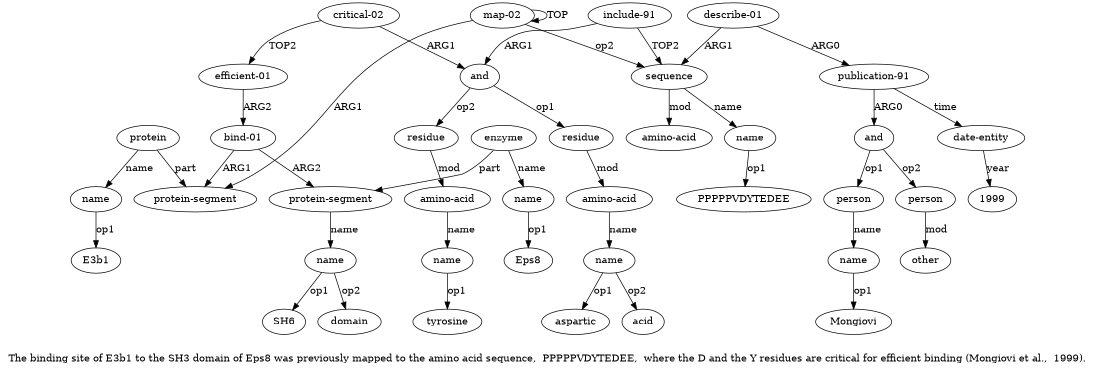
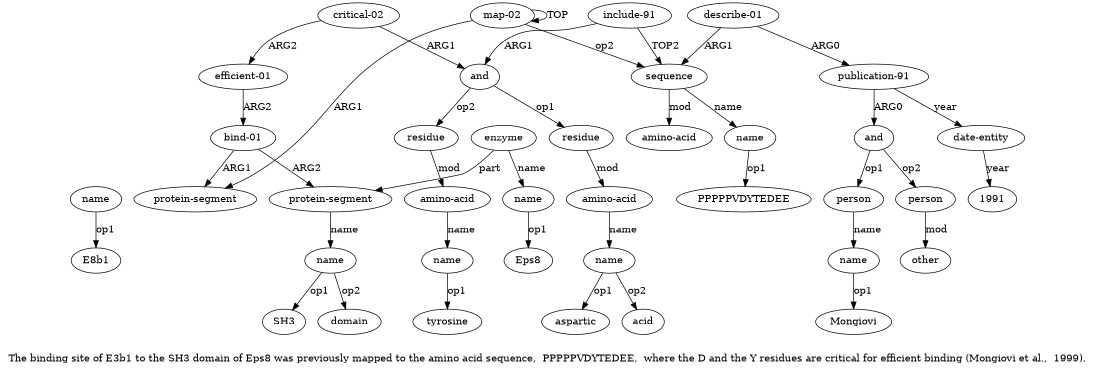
  digraph {
    label="The binding site of E3b1 to the SH3 domain of Eps8 was previously mapped to the amino acid sequence,  PPPPPVDYTEDEE,  where the D and the Y residues are critical for efficient binding (Mongiovi et al.,  1999)."
    node [color=black gold_ind=-1 gold_label=name test_ind=-1 test_label=name]
    edge [color=black gold_label=op1 test_label=op1]
    n1 [gold_ind=20 gold_label="efficient-01" label="efficient-01" test_ind=20 test_label="efficient-01"]
    n2 [gold_ind=4 gold_label="bind-01" label="bind-01" test_ind=4 test_label="bind-01"]
    n3 [gold_ind=1 gold_label="protein-segment" label="protein-segment" test_ind=1 test_label="protein-segment"]
    n4 [gold_ind=5 gold_label="protein-segment" label="protein-segment" test_ind=5 test_label="protein-segment"]
    n5 [gold_ind=6 label=name test_ind=6]
    n6 [gold_ind=21 gold_label="amino-acid" label="amino-acid" test_ind=21 test_label="amino-acid"]
    n7 [gold_ind=22 gold_label="describe-01" label="describe-01" test_ind=22 test_label="describe-01"]
    n8 [gold_ind=23 gold_label="publication-91" label="publication-91" test_ind=23 test_label="publication-91"]
    n9 [gold_ind=9 gold_label=sequence label=sequence test_ind=9 test_label=sequence]
    n10 [gold_ind=24 gold_label=and label=and test_ind=24 test_label=and]
    n11 [gold_ind=29 gold_label="date-entity" label="date-entity" test_ind=29 test_label="date-entity"]
    n12 [gold_ind=0 gold_label="map-02" label="map-02" test_ind=0 test_label="map-02"]
    n13 [gold_ind=25 gold_label=person label=person test_ind=25 test_label=person]
    n14 [gold_ind=27 gold_label=person label=person test_ind=27 test_label=person]
-   n15 [gold_label=1999 label=1999 test_label=1999]
+   n15 [gold_label=1999 label=1991 test_label=1999]
    n16 [gold_ind=10 label=name test_ind=10]
    n17 [gold_ind=26 label=name test_ind=26]
    n18 [gold_ind=28 gold_label=other label=other test_ind=28 test_label=other]
    n19 [gold_label=Mongiovi label=Mongiovi test_label=Mongiovi]
    n20 [gold_label=Eps8 label=Eps8 test_label=Eps8]
    n21 [gold_label=aspartic label=aspartic test_label=aspartic]
-   n22 [gold_label=E3b1 label=E3b1 test_label=E3b1]
+   n22 [gold_label=E3b1 label=E8b1 test_label=E3b1]
    n23 [gold_label=acid label=acid test_label=acid]
    n24 [gold_label=domain label=domain test_label=domain]
    n25 [gold_label=tyrosine label=tyrosine test_label=tyrosine]
    n26 [gold_ind=15 label=name test_ind=15]
    n27 [gold_ind=14 gold_label="amino-acid" label="amino-acid" test_ind=14 test_label="amino-acid"]
    n28 [gold_ind=17 gold_label="amino-acid" label="amino-acid" test_ind=17 test_label="amino-acid"]
    n29 [gold_ind=18 label=name test_ind=18]
    n30 [gold_ind=16 gold_label=residue label=residue test_ind=16 test_label=residue]
    n31 [gold_ind=11 gold_label="include-91" label="include-91" test_ind=11 test_label="include-91"]
    n32 [gold_ind=12 gold_label=and label=and test_ind=12 test_label=and]
    n33 [gold_ind=13 gold_label=residue label=residue test_ind=13 test_label=residue]
    n34 [gold_label=PPPPPVDYTEDEE label=PPPPPVDYTEDEE test_label=PPPPPVDYTEDEE]
    n35 [gold_ind=19 gold_label="critical-02" label="critical-02" test_ind=19 test_label="critical-02"]
    n36 [gold_ind=3 label=name test_ind=3]
-   n37 [gold_ind=2 gold_label=protein label=protein test_ind=2 test_label=protein]
-   n38 [gold_label=SH3 label=SH6 test_label=SH3]
+   n38 [gold_label=SH3 label=SH3 test_label=SH3]
    n39 [gold_ind=7 gold_label=enzyme label=enzyme test_ind=7 test_label=enzyme]
    n40 [gold_ind=8 label=name test_ind=8]
    n1 -> n2 [gold_label=ARG2 label=ARG2 test_label=ARG2]
    n2 -> n3 [gold_label=ARG1 label=ARG1 test_label=ARG1]
    n2 -> n4 [gold_label=ARG2 label=ARG2 test_label=ARG2]
    n4 -> n5 [gold_label=name label=name test_label=name]
    n5 -> n24 [gold_label=op2 label=op2 test_label=op2]
    n5 -> n38 [label=op1]
    n7 -> n8 [gold_label=ARG0 label=ARG0 test_label=ARG0]
    n7 -> n9 [gold_label=ARG1 label=ARG1 test_label=ARG1]
    n8 -> n10 [gold_label=ARG0 label=ARG0 test_label=ARG0]
-   n8 -> n11 [gold_label=time label=time test_label=time]
+   n8 -> n11 [gold_label=time label=year test_label=time]
    n9 -> n6 [gold_label=mod label=mod test_label=mod]
    n9 -> n16 [gold_label=name label=name test_label=name]
    n10 -> n13 [label=op1]
    n10 -> n14 [gold_label=op2 label=op2 test_label=op2]
    n11 -> n15 [gold_label=year label=year test_label=year]
    n12 -> n3 [gold_label=ARG1 label=ARG1 test_label=ARG1]
    n12 -> n9 [gold_label=ARG2 label=op2 test_label=ARG2]
    n12 -> n12 [gold_label=TOP label=TOP test_label=TOP]
    n13 -> n17 [gold_label=name label=name test_label=name]
    n14 -> n18 [gold_label=mod label=mod test_label=mod]
    n16 -> n34 [label=op1]
    n17 -> n19 [label=op1]
    n26 -> n21 [label=op1]
    n26 -> n23 [gold_label=op2 label=op2 test_label=op2]
    n27 -> n26 [gold_label=name label=name test_label=name]
    n28 -> n29 [gold_label=name label=name test_label=name]
    n29 -> n25 [label=op1]
    n30 -> n28 [gold_label=mod label=mod test_label=mod]
    n31 -> n9 [gold_label=ARG2 label=TOP2 test_label=ARG2]
    n31 -> n32 [gold_label=ARG1 label=ARG1 test_label=ARG1]
    n32 -> n30 [gold_label=op2 label=op2 test_label=op2]
    n32 -> n33 [label=op1]
    n33 -> n27 [gold_label=mod label=mod test_label=mod]
-   n35 -> n1 [gold_label=ARG2 label=TOP2 test_label=ARG2]
+   n35 -> n1 [gold_label=ARG2 label=ARG2 test_label=ARG2]
    n35 -> n32 [gold_label=ARG1 label=ARG1 test_label=ARG1]
    n36 -> n22 [label=op1]
-   n37 -> n3 [gold_label=part label=part test_label=part]
-   n37 -> n36 [gold_label=name label=name test_label=name]
    n39 -> n4 [gold_label=part label=part test_label=part]
    n39 -> n40 [gold_label=name label=name test_label=name]
    n40 -> n20 [label=op1]
  }
